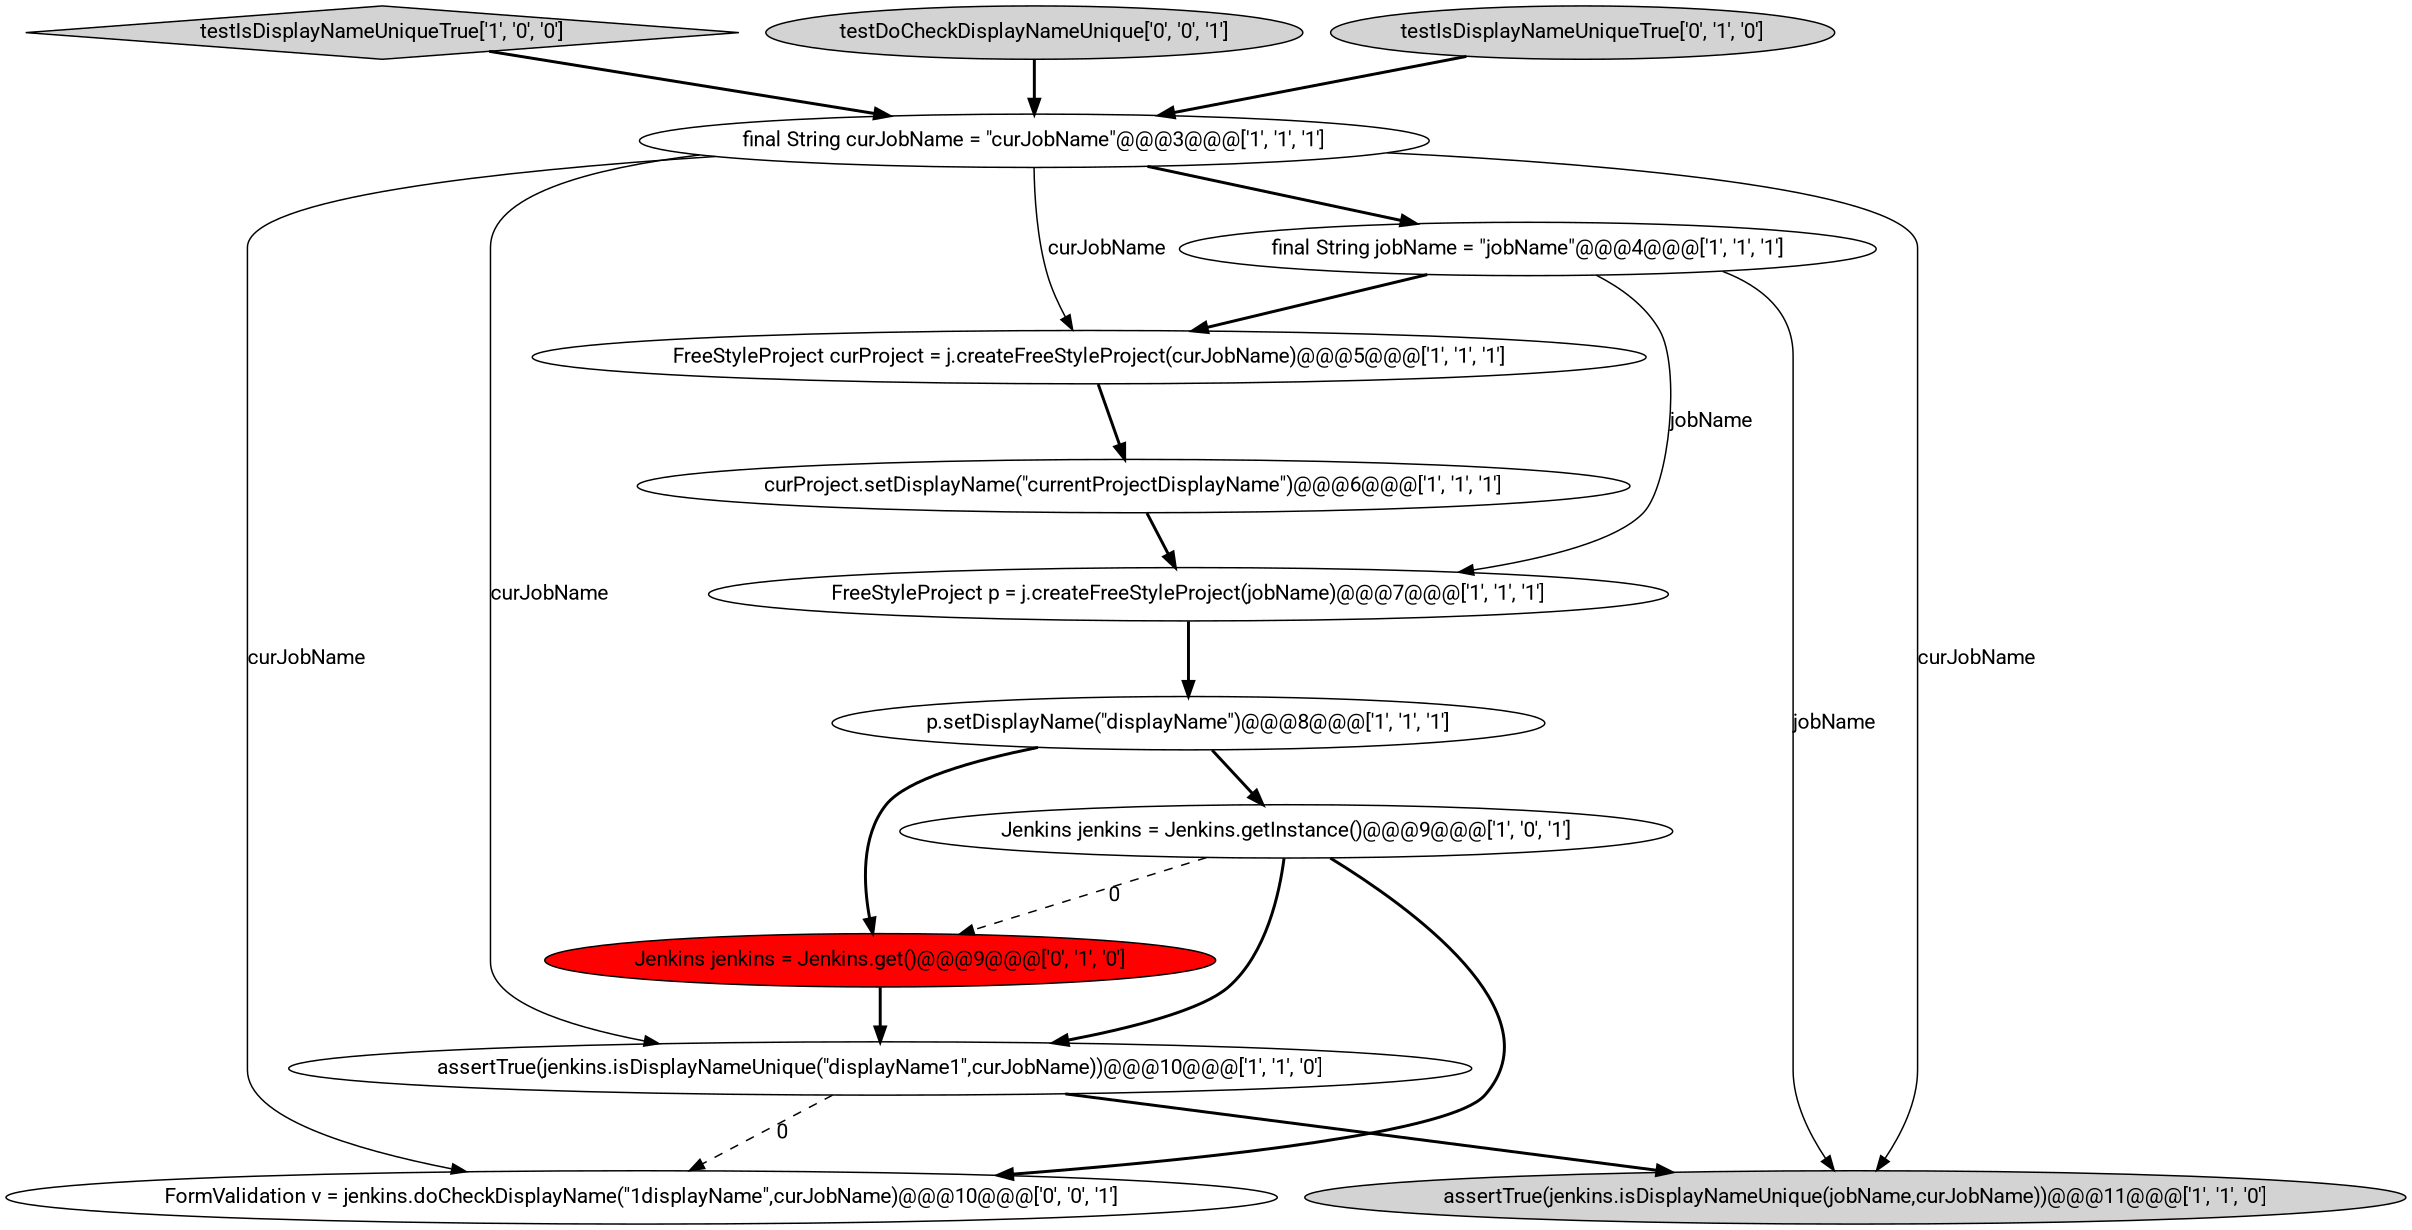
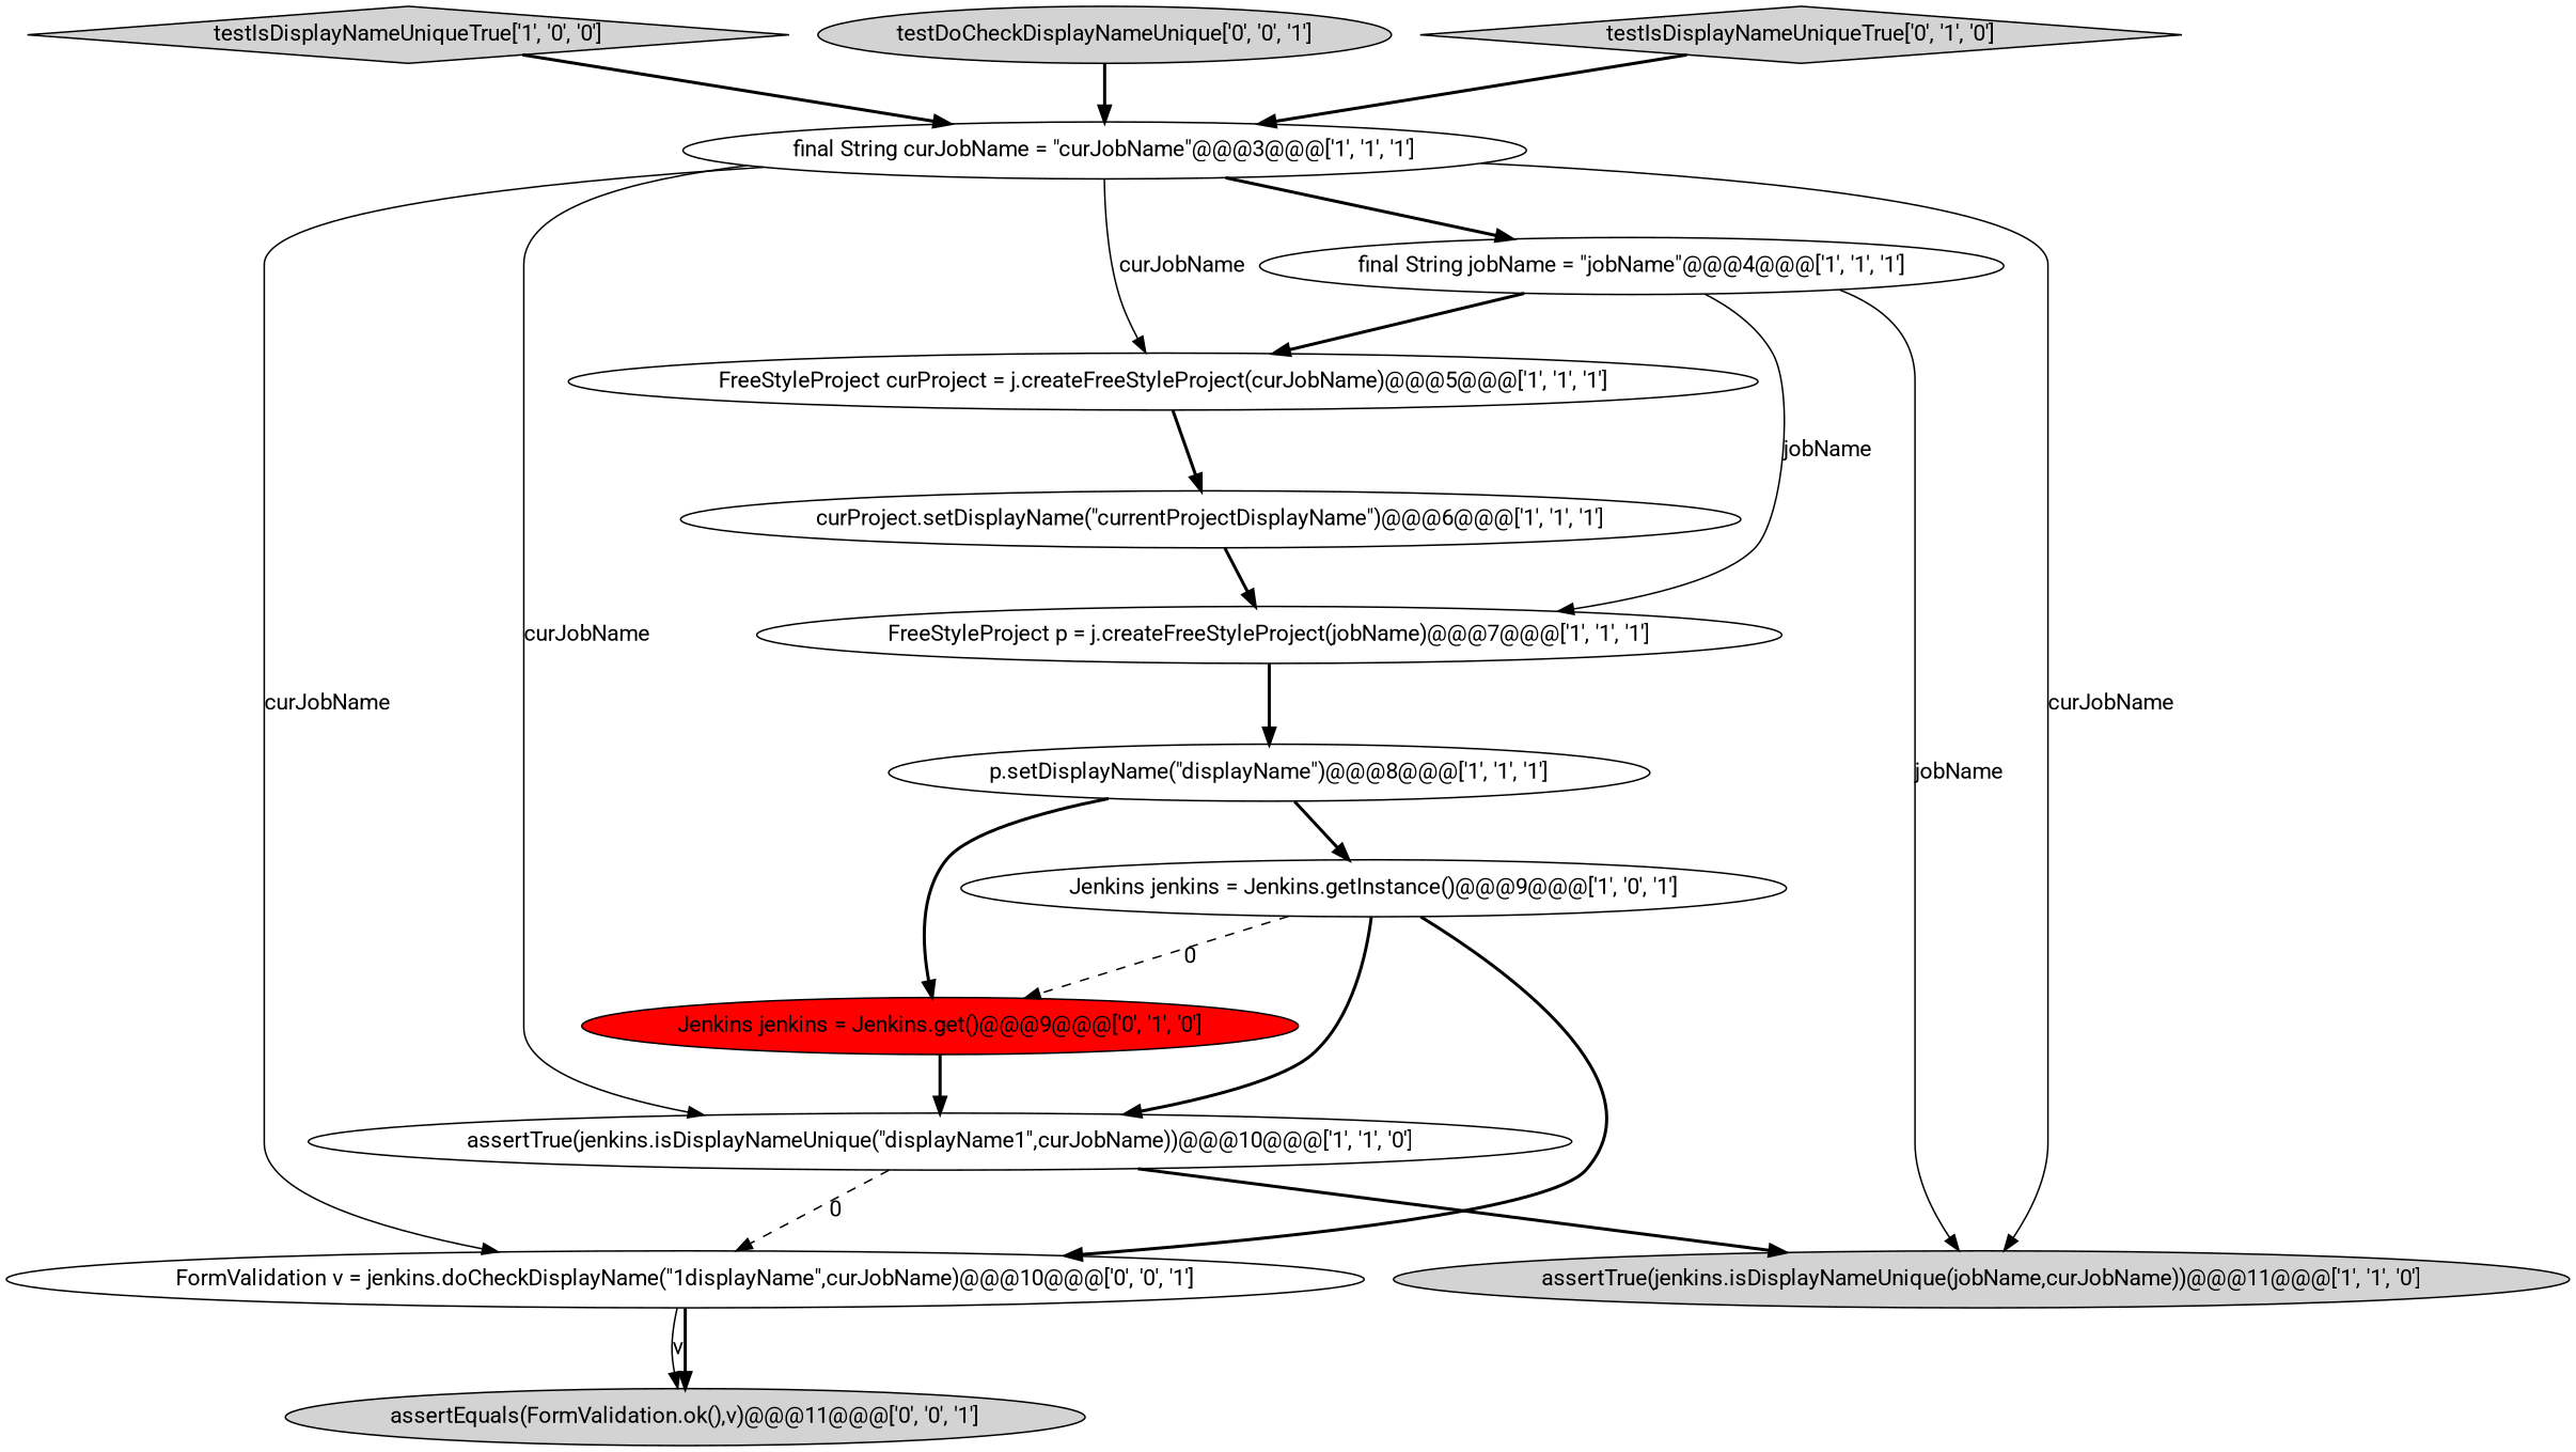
  digraph {
    fontname=Roboto
    node [fillcolor=white fontname=Roboto shape=ellipse style=filled]
    edge [fontname=Roboto style=bold]
    n1 [label="FormValidation v = jenkins.doCheckDisplayName(\"1displayName\",curJobName)@@@10@@@['0', '0', '1']"]
+   n2 [fillcolor=lightgray label="assertEquals(FormValidation.ok(),v)@@@11@@@['0', '0', '1']"]
    n3 [fillcolor=red label="Jenkins jenkins = Jenkins.get()@@@9@@@['0', '1', '0']"]
    n4 [label="assertTrue(jenkins.isDisplayNameUnique(\"displayName1\",curJobName))@@@10@@@['1', '1', '0']"]
    n5 [fillcolor=lightgray label="assertTrue(jenkins.isDisplayNameUnique(jobName,curJobName))@@@11@@@['1', '1', '0']"]
    n6 [fillcolor=lightgray label="testIsDisplayNameUniqueTrue['1', '0', '0']" shape=diamond]
    n7 [label="final String curJobName = \"curJobName\"@@@3@@@['1', '1', '1']"]
    n8 [label="FreeStyleProject curProject = j.createFreeStyleProject(curJobName)@@@5@@@['1', '1', '1']"]
    n9 [label="final String jobName = \"jobName\"@@@4@@@['1', '1', '1']"]
    n10 [label="curProject.setDisplayName(\"currentProjectDisplayName\")@@@6@@@['1', '1', '1']"]
    n11 [label="FreeStyleProject p = j.createFreeStyleProject(jobName)@@@7@@@['1', '1', '1']"]
    n12 [label="p.setDisplayName(\"displayName\")@@@8@@@['1', '1', '1']"]
    n13 [label="Jenkins jenkins = Jenkins.getInstance()@@@9@@@['1', '0', '1']"]
    n14 [fillcolor=lightgray label="testDoCheckDisplayNameUnique['0', '0', '1']"]
-   n15 [fillcolor=lightgray label="testIsDisplayNameUniqueTrue['0', '1', '0']"]
+   n15 [fillcolor=lightgray label="testIsDisplayNameUniqueTrue['0', '1', '0']" shape=diamond]
+   n1 -> n2 [label=v style=solid]
+   n1 -> n2
    n3 -> n4
    n4 -> n1 [label=0 style=dashed]
    n4 -> n5
    n6 -> n7
    n7 -> n1 [label=curJobName style=solid]
    n7 -> n4 [label=curJobName style=solid]
    n7 -> n5 [label=curJobName style=solid]
    n7 -> n8 [label=curJobName style=solid]
    n7 -> n9
    n8 -> n10
    n9 -> n5 [label=jobName style=solid]
    n9 -> n8
    n9 -> n11 [label=jobName style=solid]
    n10 -> n11
    n11 -> n12
    n12 -> n3
    n12 -> n13
    n13 -> n1
    n13 -> n3 [label=0 style=dashed]
    n13 -> n4
    n14 -> n7
    n15 -> n7
  }
